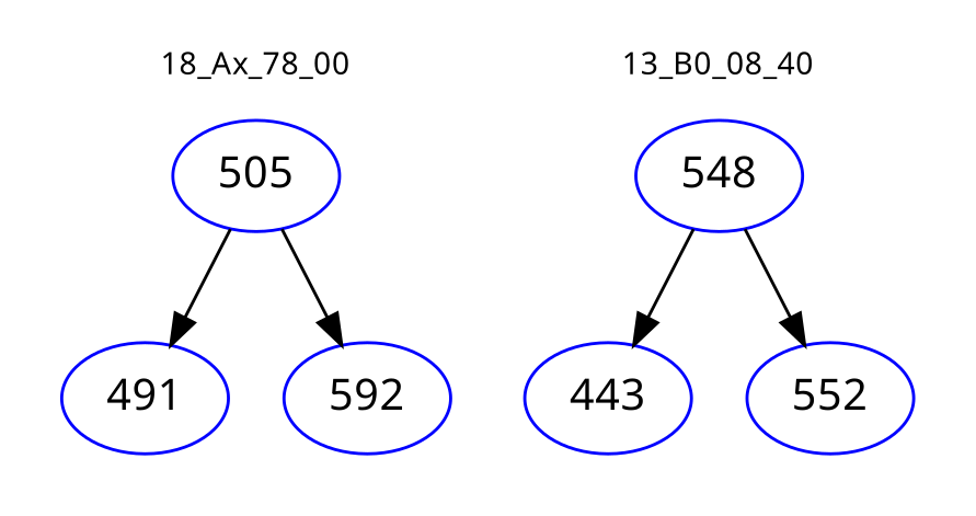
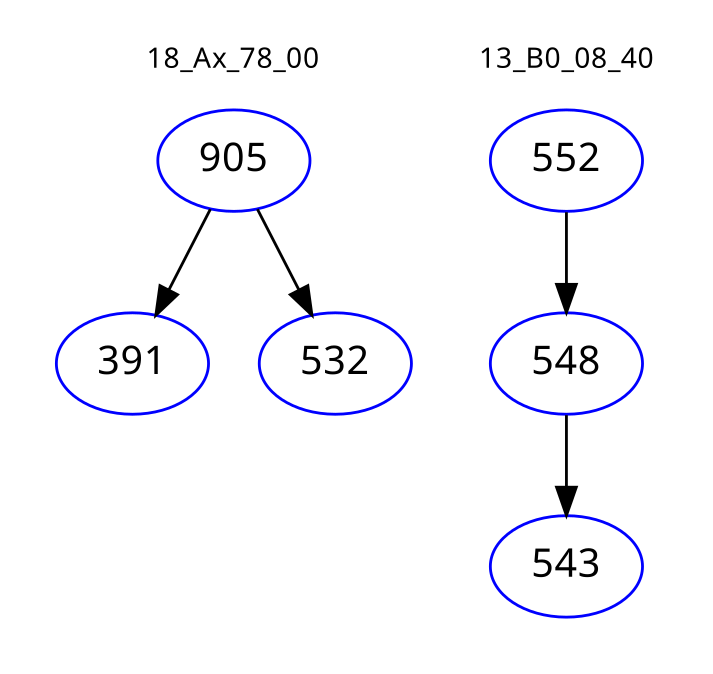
  digraph {
    fontname="Noto Sans"
    node [color=blue fontname="Noto Sans"]
    edge [color=black fontname="Noto Sans"]
-   n1 [label=505]
-   n2 [label=491]
-   n3 [label=592]
+   n1 [label=905]
+   n2 [label=391]
+   n3 [label=532]
    n4 [label=548]
-   n5 [label=443]
+   n5 [label=543]
    n6 [label=552]
    subgraph cluster_1 {
      color=white
      fontsize=10
      label="18_Ax_78_00"
      n1
      n2
      n3
    }
    subgraph cluster_2 {
      color=white
      fontsize=10
      label="13_B0_08_40"
      n4
      n5
      n6
    }
    n1 -> n2
    n1 -> n3
    n4 -> n5
-   n4 -> n6
+   n6 -> n4
  }
